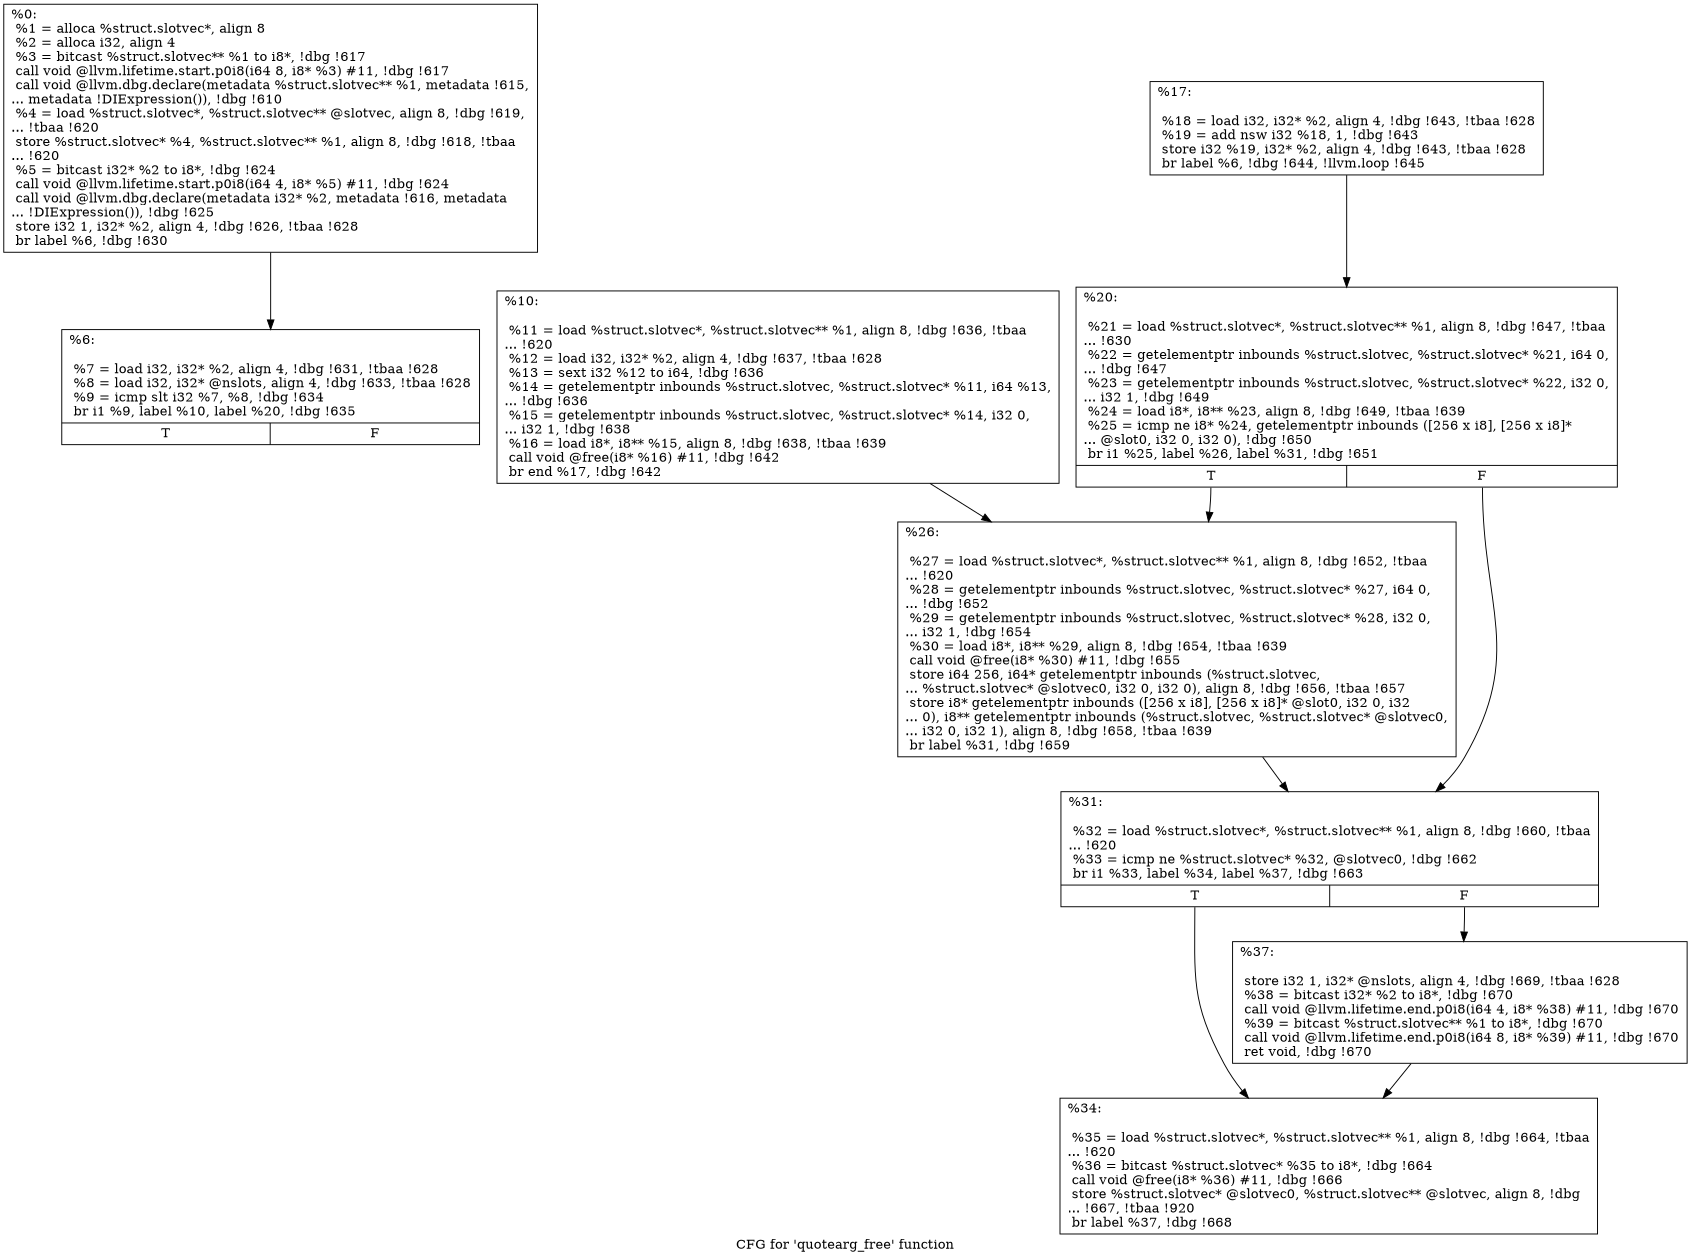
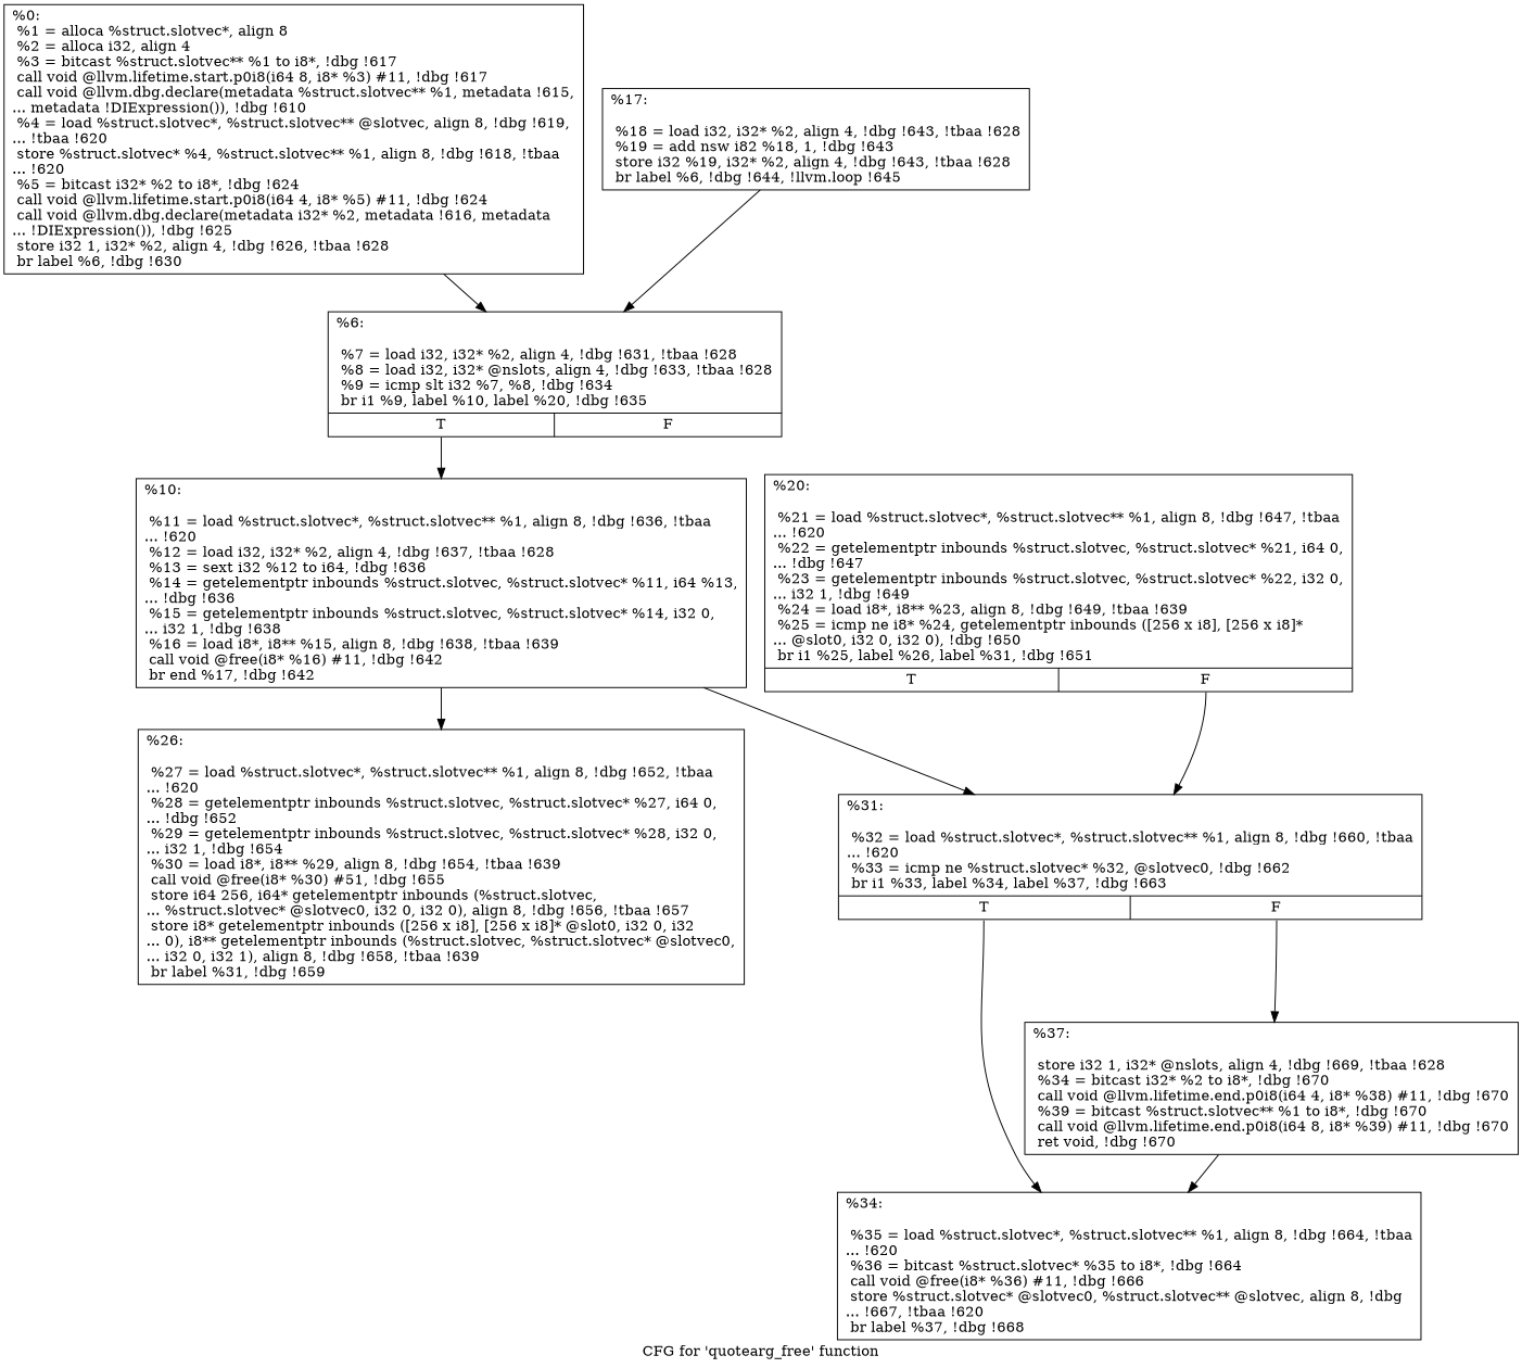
  digraph {
    label="CFG for 'quotearg_free' function"
    node [shape=record]
    n1 [label="{%0:\l  %1 = alloca %struct.slotvec*, align 8\l  %2 = alloca i32, align 4\l  %3 = bitcast %struct.slotvec** %1 to i8*, !dbg !617\l  call void @llvm.lifetime.start.p0i8(i64 8, i8* %3) #11, !dbg !617\l  call void @llvm.dbg.declare(metadata %struct.slotvec** %1, metadata !615,\l... metadata !DIExpression()), !dbg !610\l  %4 = load %struct.slotvec*, %struct.slotvec** @slotvec, align 8, !dbg !619,\l... !tbaa !620\l  store %struct.slotvec* %4, %struct.slotvec** %1, align 8, !dbg !618, !tbaa\l... !620\l  %5 = bitcast i32* %2 to i8*, !dbg !624\l  call void @llvm.lifetime.start.p0i8(i64 4, i8* %5) #11, !dbg !624\l  call void @llvm.dbg.declare(metadata i32* %2, metadata !616, metadata\l... !DIExpression()), !dbg !625\l  store i32 1, i32* %2, align 4, !dbg !626, !tbaa !628\l  br label %6, !dbg !630\l}"]
    n2 [label="{%6:\l\l  %7 = load i32, i32* %2, align 4, !dbg !631, !tbaa !628\l  %8 = load i32, i32* @nslots, align 4, !dbg !633, !tbaa !628\l  %9 = icmp slt i32 %7, %8, !dbg !634\l  br i1 %9, label %10, label %20, !dbg !635\l|{<s0>T|<s1>F}}"]
    n3 [label="{%10:\l\l  %11 = load %struct.slotvec*, %struct.slotvec** %1, align 8, !dbg !636, !tbaa\l... !620\l  %12 = load i32, i32* %2, align 4, !dbg !637, !tbaa !628\l  %13 = sext i32 %12 to i64, !dbg !636\l  %14 = getelementptr inbounds %struct.slotvec, %struct.slotvec* %11, i64 %13,\l... !dbg !636\l  %15 = getelementptr inbounds %struct.slotvec, %struct.slotvec* %14, i32 0,\l... i32 1, !dbg !638\l  %16 = load i8*, i8** %15, align 8, !dbg !638, !tbaa !639\l  call void @free(i8* %16) #11, !dbg !642\l  br end %17, !dbg !642\l}"]
-   n4 [label="{%26:\l\l  %27 = load %struct.slotvec*, %struct.slotvec** %1, align 8, !dbg !652, !tbaa\l... !620\l  %28 = getelementptr inbounds %struct.slotvec, %struct.slotvec* %27, i64 0,\l... !dbg !652\l  %29 = getelementptr inbounds %struct.slotvec, %struct.slotvec* %28, i32 0,\l... i32 1, !dbg !654\l  %30 = load i8*, i8** %29, align 8, !dbg !654, !tbaa !639\l  call void @free(i8* %30) #11, !dbg !655\l  store i64 256, i64* getelementptr inbounds (%struct.slotvec,\l... %struct.slotvec* @slotvec0, i32 0, i32 0), align 8, !dbg !656, !tbaa !657\l  store i8* getelementptr inbounds ([256 x i8], [256 x i8]* @slot0, i32 0, i32\l... 0), i8** getelementptr inbounds (%struct.slotvec, %struct.slotvec* @slotvec0,\l... i32 0, i32 1), align 8, !dbg !658, !tbaa !639\l  br label %31, !dbg !659\l}"]
-   n5 [label="{%20:\l\l  %21 = load %struct.slotvec*, %struct.slotvec** %1, align 8, !dbg !647, !tbaa\l... !630\l  %22 = getelementptr inbounds %struct.slotvec, %struct.slotvec* %21, i64 0,\l... !dbg !647\l  %23 = getelementptr inbounds %struct.slotvec, %struct.slotvec* %22, i32 0,\l... i32 1, !dbg !649\l  %24 = load i8*, i8** %23, align 8, !dbg !649, !tbaa !639\l  %25 = icmp ne i8* %24, getelementptr inbounds ([256 x i8], [256 x i8]*\l... @slot0, i32 0, i32 0), !dbg !650\l  br i1 %25, label %26, label %31, !dbg !651\l|{<s0>T|<s1>F}}"]
+   n4 [label="{%26:\l\l  %27 = load %struct.slotvec*, %struct.slotvec** %1, align 8, !dbg !652, !tbaa\l... !620\l  %28 = getelementptr inbounds %struct.slotvec, %struct.slotvec* %27, i64 0,\l... !dbg !652\l  %29 = getelementptr inbounds %struct.slotvec, %struct.slotvec* %28, i32 0,\l... i32 1, !dbg !654\l  %30 = load i8*, i8** %29, align 8, !dbg !654, !tbaa !639\l  call void @free(i8* %30) #51, !dbg !655\l  store i64 256, i64* getelementptr inbounds (%struct.slotvec,\l... %struct.slotvec* @slotvec0, i32 0, i32 0), align 8, !dbg !656, !tbaa !657\l  store i8* getelementptr inbounds ([256 x i8], [256 x i8]* @slot0, i32 0, i32\l... 0), i8** getelementptr inbounds (%struct.slotvec, %struct.slotvec* @slotvec0,\l... i32 0, i32 1), align 8, !dbg !658, !tbaa !639\l  br label %31, !dbg !659\l}"]
+   n5 [label="{%20:\l\l  %21 = load %struct.slotvec*, %struct.slotvec** %1, align 8, !dbg !647, !tbaa\l... !620\l  %22 = getelementptr inbounds %struct.slotvec, %struct.slotvec* %21, i64 0,\l... !dbg !647\l  %23 = getelementptr inbounds %struct.slotvec, %struct.slotvec* %22, i32 0,\l... i32 1, !dbg !649\l  %24 = load i8*, i8** %23, align 8, !dbg !649, !tbaa !639\l  %25 = icmp ne i8* %24, getelementptr inbounds ([256 x i8], [256 x i8]*\l... @slot0, i32 0, i32 0), !dbg !650\l  br i1 %25, label %26, label %31, !dbg !651\l|{<s0>T|<s1>F}}"]
    n6 [label="{%31:\l\l  %32 = load %struct.slotvec*, %struct.slotvec** %1, align 8, !dbg !660, !tbaa\l... !620\l  %33 = icmp ne %struct.slotvec* %32, @slotvec0, !dbg !662\l  br i1 %33, label %34, label %37, !dbg !663\l|{<s0>T|<s1>F}}"]
-   n7 [label="{%17:\l\l  %18 = load i32, i32* %2, align 4, !dbg !643, !tbaa !628\l  %19 = add nsw i32 %18, 1, !dbg !643\l  store i32 %19, i32* %2, align 4, !dbg !643, !tbaa !628\l  br label %6, !dbg !644, !llvm.loop !645\l}"]
-   n8 [label="{%34:\l\l  %35 = load %struct.slotvec*, %struct.slotvec** %1, align 8, !dbg !664, !tbaa\l... !620\l  %36 = bitcast %struct.slotvec* %35 to i8*, !dbg !664\l  call void @free(i8* %36) #11, !dbg !666\l  store %struct.slotvec* @slotvec0, %struct.slotvec** @slotvec, align 8, !dbg\l... !667, !tbaa !920\l  br label %37, !dbg !668\l}"]
-   n9 [label="{%37:\l\l  store i32 1, i32* @nslots, align 4, !dbg !669, !tbaa !628\l  %38 = bitcast i32* %2 to i8*, !dbg !670\l  call void @llvm.lifetime.end.p0i8(i64 4, i8* %38) #11, !dbg !670\l  %39 = bitcast %struct.slotvec** %1 to i8*, !dbg !670\l  call void @llvm.lifetime.end.p0i8(i64 8, i8* %39) #11, !dbg !670\l  ret void, !dbg !670\l}"]
+   n7 [label="{%17:\l\l  %18 = load i32, i32* %2, align 4, !dbg !643, !tbaa !628\l  %19 = add nsw i82 %18, 1, !dbg !643\l  store i32 %19, i32* %2, align 4, !dbg !643, !tbaa !628\l  br label %6, !dbg !644, !llvm.loop !645\l}"]
+   n8 [label="{%34:\l\l  %35 = load %struct.slotvec*, %struct.slotvec** %1, align 8, !dbg !664, !tbaa\l... !620\l  %36 = bitcast %struct.slotvec* %35 to i8*, !dbg !664\l  call void @free(i8* %36) #11, !dbg !666\l  store %struct.slotvec* @slotvec0, %struct.slotvec** @slotvec, align 8, !dbg\l... !667, !tbaa !620\l  br label %37, !dbg !668\l}"]
+   n9 [label="{%37:\l\l  store i32 1, i32* @nslots, align 4, !dbg !669, !tbaa !628\l  %34 = bitcast i32* %2 to i8*, !dbg !670\l  call void @llvm.lifetime.end.p0i8(i64 4, i8* %38) #11, !dbg !670\l  %39 = bitcast %struct.slotvec** %1 to i8*, !dbg !670\l  call void @llvm.lifetime.end.p0i8(i64 8, i8* %39) #11, !dbg !670\l  ret void, !dbg !670\l}"]
    n1 -> n2
+   n2 -> n3 [tailport=s0]
    n3 -> n4
-   n4 -> n6
-   n5 -> n4 [tailport=s0]
+   n3 -> n6
    n5 -> n6 [tailport=s1]
    n6 -> n8 [tailport=s0]
    n6 -> n9 [tailport=s1]
-   n7 -> n5
+   n7 -> n2
    n9 -> n8
  }
